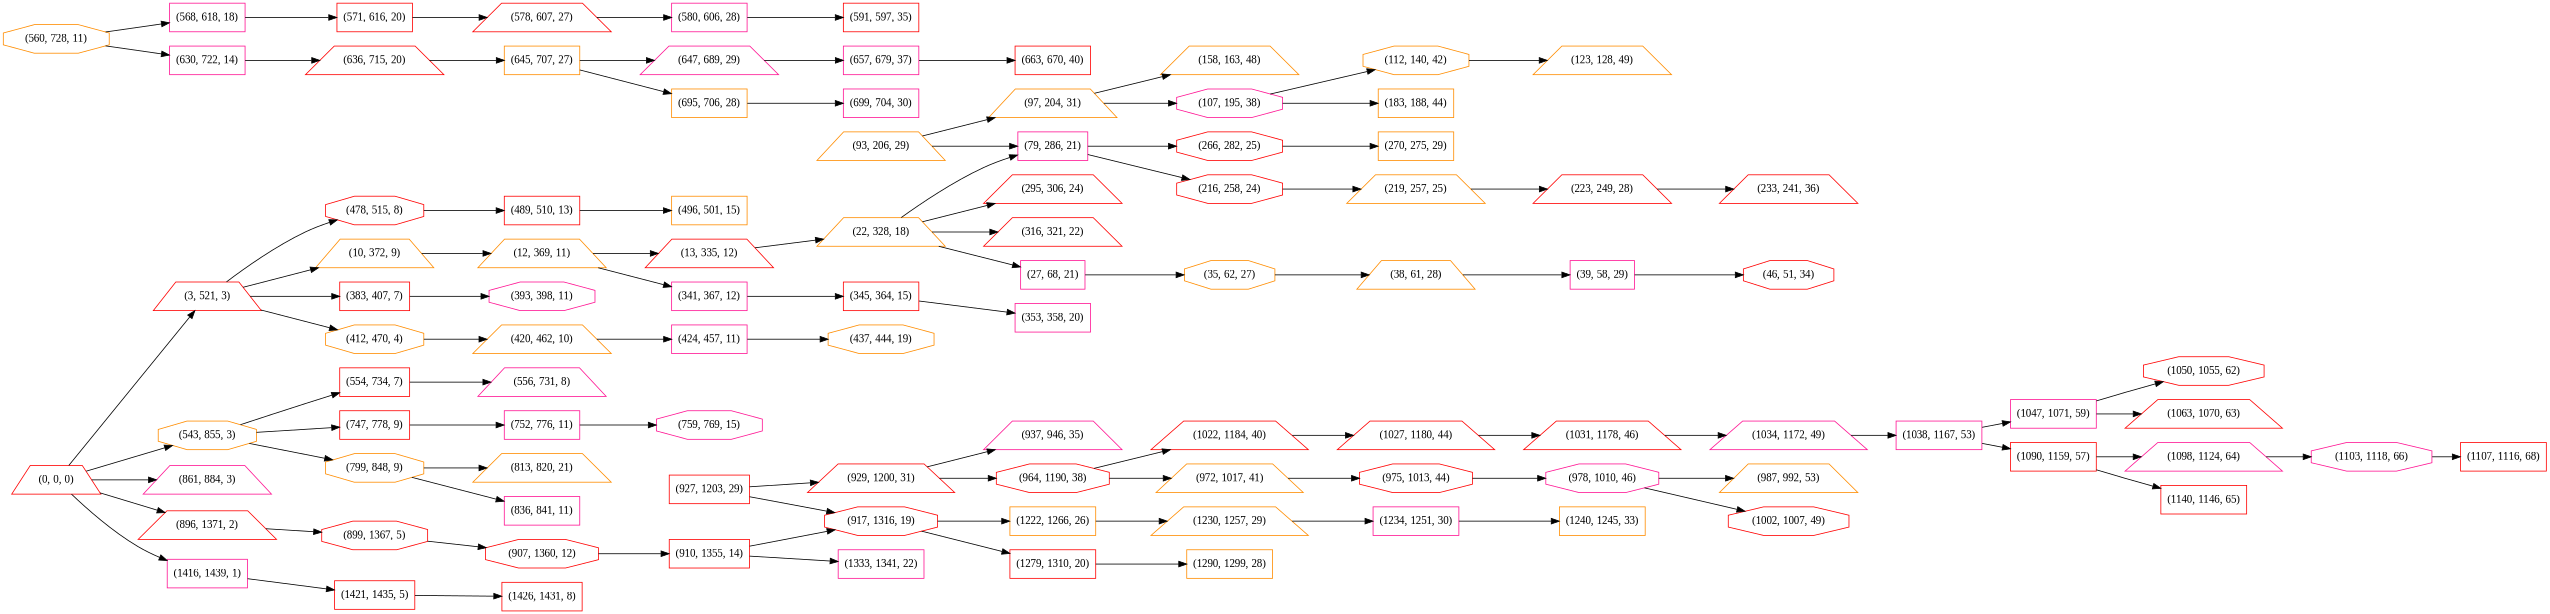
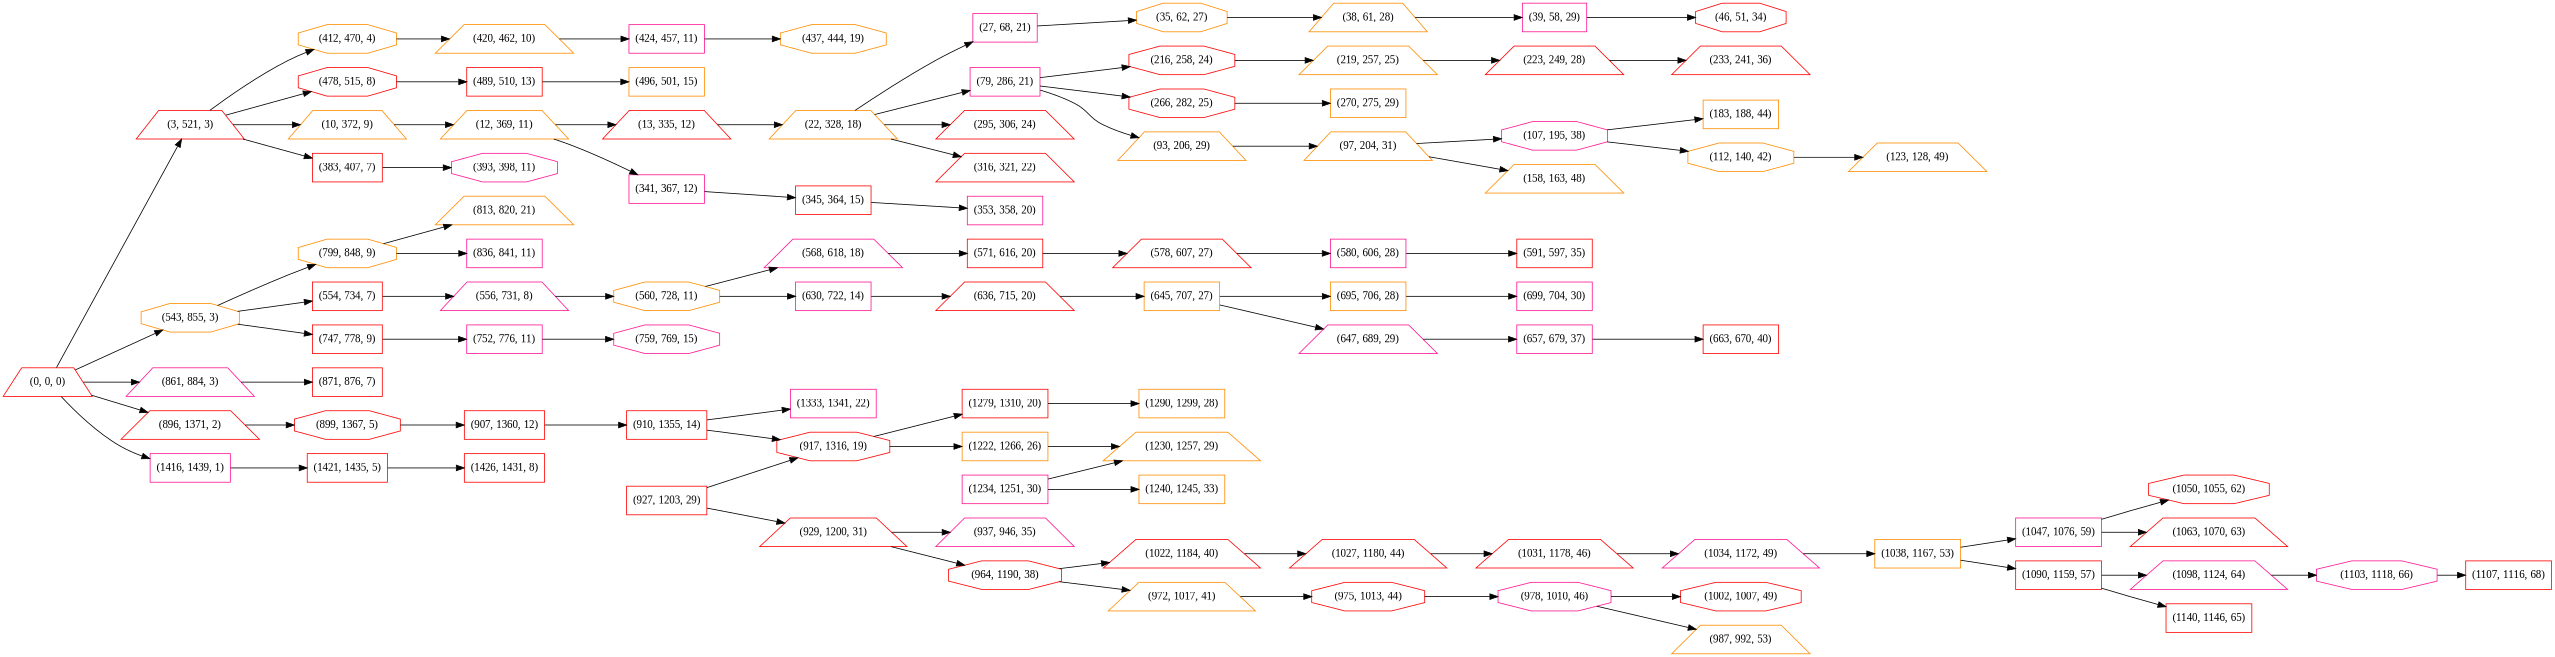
  digraph {
    fontname="Liberation Serif"
    rankdir=LR
    node [color=red fontname="Liberation Serif" shape=box]
    edge [fontname="Liberation Serif"]
    "(0, 0, 0)" [shape=trapezium]
    "(3, 521, 3)" [shape=trapezium]
    "(543, 855, 3)" [color=darkorange shape=octagon]
    "(861, 884, 3)" [color=deeppink shape=trapezium]
    "(896, 1371, 2)" [shape=trapezium]
    "(1416, 1439, 1)" [color=deeppink]
    "(10, 372, 9)" [color=darkorange shape=trapezium]
    "(383, 407, 7)"
    "(412, 470, 4)" [color=darkorange shape=octagon]
    "(478, 515, 8)" [shape=octagon]
    "(554, 734, 7)"
    "(747, 778, 9)"
    "(799, 848, 9)" [color=darkorange shape=octagon]
+   "(871, 876, 7)"
    "(899, 1367, 5)" [shape=octagon]
    "(1421, 1435, 5)"
    "(12, 369, 11)" [color=darkorange shape=trapezium]
    "(393, 398, 11)" [color=deeppink shape=octagon]
    "(420, 462, 10)" [color=darkorange shape=trapezium]
    "(489, 510, 13)"
    "(13, 335, 12)" [shape=trapezium]
    "(341, 367, 12)" [color=deeppink]
    "(22, 328, 18)" [color=darkorange shape=trapezium]
    "(345, 364, 15)"
    "(27, 68, 21)" [color=deeppink]
    "(79, 286, 21)" [color=deeppink]
    "(295, 306, 24)" [shape=trapezium]
    "(316, 321, 22)" [shape=trapezium]
    "(35, 62, 27)" [color=darkorange shape=octagon]
    "(93, 206, 29)" [color=darkorange shape=trapezium]
    "(216, 258, 24)" [shape=octagon]
    "(266, 282, 25)" [shape=octagon]
    "(38, 61, 28)" [color=darkorange shape=trapezium]
    "(39, 58, 29)" [color=deeppink]
    "(46, 51, 34)" [shape=octagon]
    "(97, 204, 31)" [color=darkorange shape=trapezium]
    "(219, 257, 25)" [color=darkorange shape=trapezium]
    "(270, 275, 29)" [color=darkorange]
    "(107, 195, 38)" [color=deeppink shape=octagon]
    "(158, 163, 48)" [color=darkorange shape=trapezium]
    "(112, 140, 42)" [color=darkorange shape=octagon]
    "(183, 188, 44)" [color=darkorange]
    "(123, 128, 49)" [color=darkorange shape=trapezium]
    "(223, 249, 28)" [shape=trapezium]
    "(233, 241, 36)" [shape=trapezium]
    "(353, 358, 20)" [color=deeppink]
    "(424, 457, 11)" [color=deeppink]
    "(437, 444, 19)" [color=darkorange shape=octagon]
    "(496, 501, 15)" [color=darkorange]
    "(556, 731, 8)" [color=deeppink shape=trapezium]
    "(752, 776, 11)" [color=deeppink]
    "(813, 820, 21)" [color=darkorange shape=trapezium]
    "(836, 841, 11)" [color=deeppink]
    "(560, 728, 11)" [color=darkorange shape=octagon]
-   "(568, 618, 18)" [color=deeppink]
+   "(568, 618, 18)" [color=deeppink shape=trapezium]
    "(630, 722, 14)" [color=deeppink]
    "(571, 616, 20)"
    "(636, 715, 20)" [shape=trapezium]
    "(578, 607, 27)" [shape=trapezium]
    "(580, 606, 28)" [color=deeppink]
    "(591, 597, 35)"
    "(645, 707, 27)" [color=darkorange]
    "(647, 689, 29)" [color=deeppink shape=trapezium]
    "(695, 706, 28)" [color=darkorange]
    "(657, 679, 37)" [color=deeppink]
    "(699, 704, 30)" [color=deeppink]
    "(663, 670, 40)"
    "(759, 769, 15)" [color=deeppink shape=octagon]
-   "(907, 1360, 12)" [shape=octagon]
+   "(907, 1360, 12)"
    "(910, 1355, 14)"
    "(917, 1316, 19)" [shape=octagon]
    "(1333, 1341, 22)" [color=deeppink]
    "(1222, 1266, 26)" [color=darkorange]
    "(1279, 1310, 20)"
    "(927, 1203, 29)"
    "(929, 1200, 31)" [shape=trapezium]
    "(1230, 1257, 29)" [color=darkorange shape=trapezium]
    "(1290, 1299, 28)" [color=darkorange]
    "(937, 946, 35)" [color=deeppink shape=trapezium]
    "(964, 1190, 38)" [shape=octagon]
    "(972, 1017, 41)" [color=darkorange shape=trapezium]
    "(1022, 1184, 40)" [shape=trapezium]
    "(975, 1013, 44)" [shape=octagon]
    "(1027, 1180, 44)" [shape=trapezium]
    "(978, 1010, 46)" [color=deeppink shape=octagon]
    "(987, 992, 53)" [color=darkorange shape=trapezium]
    "(1002, 1007, 49)" [shape=octagon]
    "(1031, 1178, 46)" [shape=trapezium]
    "(1034, 1172, 49)" [color=deeppink shape=trapezium]
-   "(1038, 1167, 53)" [color=deeppink]
-   "(1047, 1076, 59)" [color=deeppink label="(1047, 1071, 59)"]
+   "(1038, 1167, 53)" [color=darkorange]
+   "(1047, 1076, 59)" [color=deeppink]
    "(1090, 1159, 57)"
    "(1050, 1055, 62)" [shape=octagon]
    "(1063, 1070, 63)" [shape=trapezium]
    "(1098, 1124, 64)" [color=deeppink shape=trapezium]
    "(1140, 1146, 65)"
    "(1103, 1118, 66)" [color=deeppink shape=octagon]
    "(1107, 1116, 68)"
    "(1234, 1251, 30)" [color=deeppink]
    "(1240, 1245, 33)" [color=darkorange]
    "(1426, 1431, 8)"
    "(0, 0, 0)" -> "(3, 521, 3)"
    "(0, 0, 0)" -> "(543, 855, 3)"
    "(0, 0, 0)" -> "(861, 884, 3)"
    "(0, 0, 0)" -> "(896, 1371, 2)"
    "(0, 0, 0)" -> "(1416, 1439, 1)"
    "(3, 521, 3)" -> "(10, 372, 9)"
    "(3, 521, 3)" -> "(383, 407, 7)"
    "(3, 521, 3)" -> "(412, 470, 4)"
    "(3, 521, 3)" -> "(478, 515, 8)"
    "(543, 855, 3)" -> "(554, 734, 7)"
    "(543, 855, 3)" -> "(747, 778, 9)"
    "(543, 855, 3)" -> "(799, 848, 9)"
+   "(861, 884, 3)" -> "(871, 876, 7)"
    "(896, 1371, 2)" -> "(899, 1367, 5)"
    "(1416, 1439, 1)" -> "(1421, 1435, 5)"
    "(10, 372, 9)" -> "(12, 369, 11)"
    "(383, 407, 7)" -> "(393, 398, 11)"
    "(412, 470, 4)" -> "(420, 462, 10)"
    "(478, 515, 8)" -> "(489, 510, 13)"
    "(554, 734, 7)" -> "(556, 731, 8)"
    "(747, 778, 9)" -> "(752, 776, 11)"
    "(799, 848, 9)" -> "(813, 820, 21)"
    "(799, 848, 9)" -> "(836, 841, 11)"
    "(899, 1367, 5)" -> "(907, 1360, 12)"
    "(1421, 1435, 5)" -> "(1426, 1431, 8)"
    "(12, 369, 11)" -> "(13, 335, 12)"
    "(12, 369, 11)" -> "(341, 367, 12)"
    "(420, 462, 10)" -> "(424, 457, 11)"
    "(489, 510, 13)" -> "(496, 501, 15)"
    "(13, 335, 12)" -> "(22, 328, 18)"
    "(341, 367, 12)" -> "(345, 364, 15)"
    "(22, 328, 18)" -> "(27, 68, 21)"
    "(22, 328, 18)" -> "(79, 286, 21)"
    "(22, 328, 18)" -> "(295, 306, 24)"
    "(22, 328, 18)" -> "(316, 321, 22)"
    "(345, 364, 15)" -> "(353, 358, 20)"
    "(27, 68, 21)" -> "(35, 62, 27)"
-   "(93, 206, 29)" -> "(79, 286, 21)"
+   "(79, 286, 21)" -> "(93, 206, 29)"
    "(79, 286, 21)" -> "(216, 258, 24)"
    "(79, 286, 21)" -> "(266, 282, 25)"
    "(35, 62, 27)" -> "(38, 61, 28)"
    "(93, 206, 29)" -> "(97, 204, 31)"
    "(216, 258, 24)" -> "(219, 257, 25)"
    "(266, 282, 25)" -> "(270, 275, 29)"
    "(38, 61, 28)" -> "(39, 58, 29)"
    "(39, 58, 29)" -> "(46, 51, 34)"
    "(97, 204, 31)" -> "(107, 195, 38)"
    "(97, 204, 31)" -> "(158, 163, 48)"
    "(219, 257, 25)" -> "(223, 249, 28)"
    "(107, 195, 38)" -> "(112, 140, 42)"
    "(107, 195, 38)" -> "(183, 188, 44)"
    "(112, 140, 42)" -> "(123, 128, 49)"
    "(223, 249, 28)" -> "(233, 241, 36)"
    "(424, 457, 11)" -> "(437, 444, 19)"
+   "(556, 731, 8)" -> "(560, 728, 11)"
    "(752, 776, 11)" -> "(759, 769, 15)"
    "(560, 728, 11)" -> "(568, 618, 18)"
    "(560, 728, 11)" -> "(630, 722, 14)"
    "(568, 618, 18)" -> "(571, 616, 20)"
    "(630, 722, 14)" -> "(636, 715, 20)"
    "(571, 616, 20)" -> "(578, 607, 27)"
    "(636, 715, 20)" -> "(645, 707, 27)"
    "(578, 607, 27)" -> "(580, 606, 28)"
    "(580, 606, 28)" -> "(591, 597, 35)"
    "(645, 707, 27)" -> "(647, 689, 29)"
    "(645, 707, 27)" -> "(695, 706, 28)"
    "(647, 689, 29)" -> "(657, 679, 37)"
    "(695, 706, 28)" -> "(699, 704, 30)"
    "(657, 679, 37)" -> "(663, 670, 40)"
    "(907, 1360, 12)" -> "(910, 1355, 14)"
    "(910, 1355, 14)" -> "(917, 1316, 19)"
    "(910, 1355, 14)" -> "(1333, 1341, 22)"
    "(917, 1316, 19)" -> "(1222, 1266, 26)"
    "(917, 1316, 19)" -> "(1279, 1310, 20)"
    "(1222, 1266, 26)" -> "(1230, 1257, 29)"
    "(1279, 1310, 20)" -> "(1290, 1299, 28)"
    "(927, 1203, 29)" -> "(917, 1316, 19)"
    "(927, 1203, 29)" -> "(929, 1200, 31)"
    "(929, 1200, 31)" -> "(937, 946, 35)"
    "(929, 1200, 31)" -> "(964, 1190, 38)"
-   "(1230, 1257, 29)" -> "(1234, 1251, 30)"
+   "(1234, 1251, 30)" -> "(1230, 1257, 29)"
    "(964, 1190, 38)" -> "(972, 1017, 41)"
    "(964, 1190, 38)" -> "(1022, 1184, 40)"
    "(972, 1017, 41)" -> "(975, 1013, 44)"
    "(1022, 1184, 40)" -> "(1027, 1180, 44)"
    "(975, 1013, 44)" -> "(978, 1010, 46)"
    "(1027, 1180, 44)" -> "(1031, 1178, 46)"
    "(978, 1010, 46)" -> "(987, 992, 53)"
    "(978, 1010, 46)" -> "(1002, 1007, 49)"
    "(1031, 1178, 46)" -> "(1034, 1172, 49)"
    "(1034, 1172, 49)" -> "(1038, 1167, 53)"
    "(1038, 1167, 53)" -> "(1047, 1076, 59)"
    "(1038, 1167, 53)" -> "(1090, 1159, 57)"
    "(1047, 1076, 59)" -> "(1050, 1055, 62)"
    "(1047, 1076, 59)" -> "(1063, 1070, 63)"
    "(1090, 1159, 57)" -> "(1098, 1124, 64)"
    "(1090, 1159, 57)" -> "(1140, 1146, 65)"
    "(1098, 1124, 64)" -> "(1103, 1118, 66)"
    "(1103, 1118, 66)" -> "(1107, 1116, 68)"
    "(1234, 1251, 30)" -> "(1240, 1245, 33)"
  }
